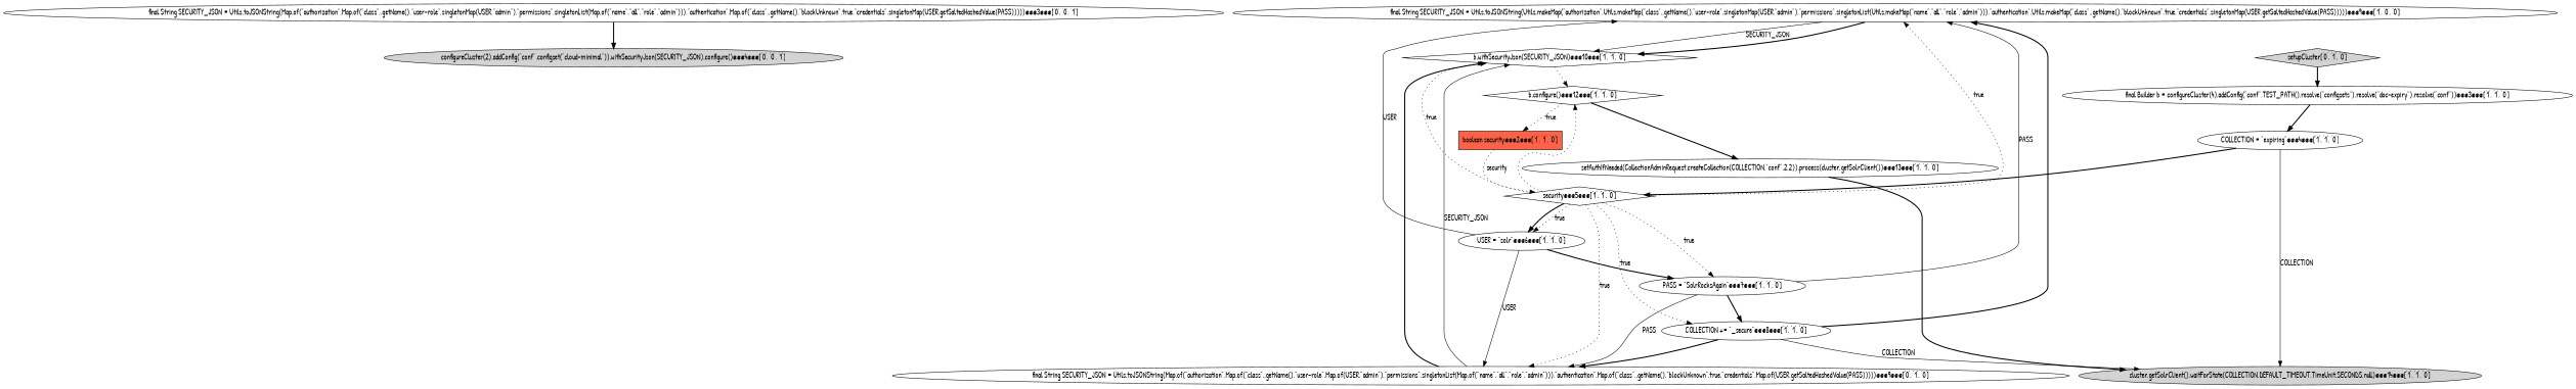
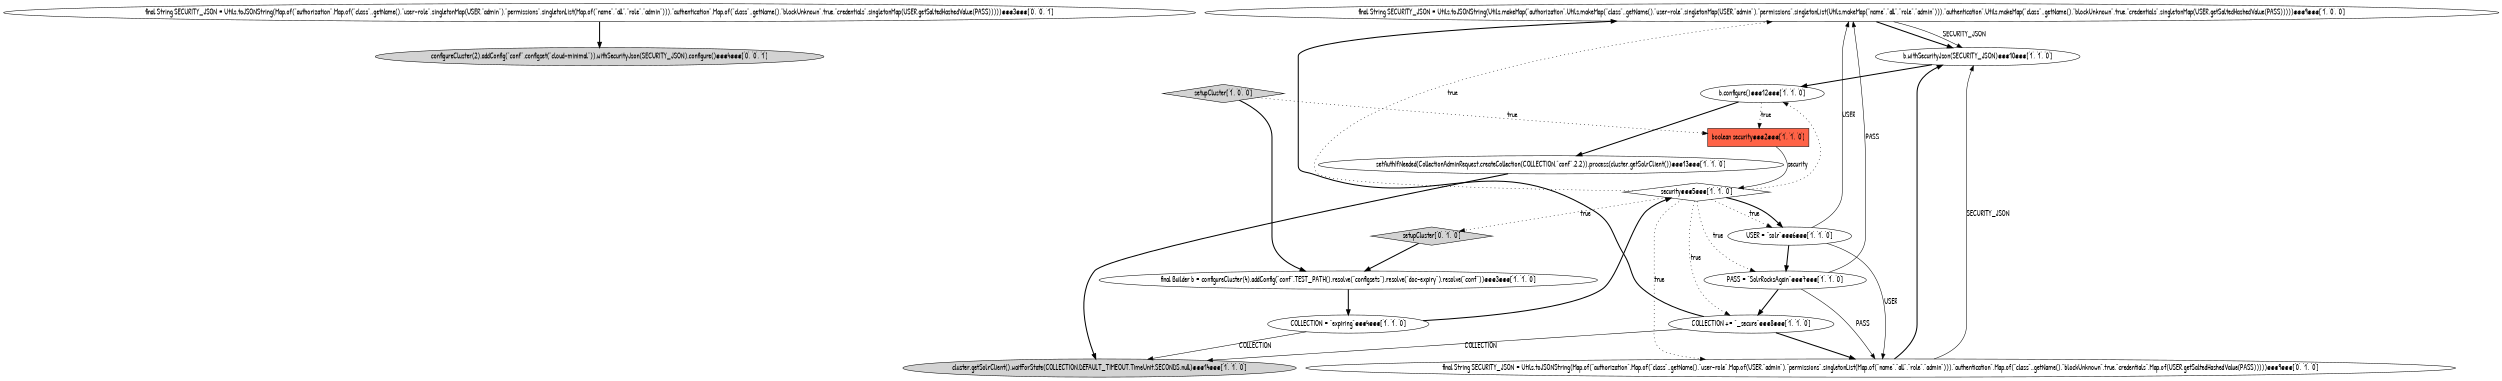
  digraph {
    fontname="Patrick Hand"
    node [fillcolor=white fontname="Patrick Hand" shape=ellipse style=filled]
    edge [fontname="Patrick Hand" style=bold]
    n1 [fillcolor=lightgray label="configureCluster(2).addConfig(\"conf\",configset(\"cloud-minimal\")).withSecurityJson(SECURITY_JSON).configure()@@@4@@@['0', '0', '1']"]
    n2 [label="final String SECURITY_JSON = Utils.toJSONString(Utils.makeMap(\"authorization\",Utils.makeMap(\"class\",.getName(),\"user-role\",singletonMap(USER,\"admin\"),\"permissions\",singletonList(Utils.makeMap(\"name\",\"all\",\"role\",\"admin\"))),\"authentication\",Utils.makeMap(\"class\",.getName(),\"blockUnknown\",true,\"credentials\",singletonMap(USER,getSaltedHashedValue(PASS)))))@@@9@@@['1', '0', '0']"]
-   n3 [label="b.withSecurityJson(SECURITY_JSON)@@@10@@@['1', '1', '0']" shape=diamond]
-   n4 [label="b.configure()@@@12@@@['1', '1', '0']" shape=diamond]
+   n3 [label="b.withSecurityJson(SECURITY_JSON)@@@10@@@['1', '1', '0']"]
+   n4 [label="b.configure()@@@12@@@['1', '1', '0']"]
+   n5 [fillcolor=lightgray label="setupCluster['1', '0', '0']" shape=diamond]
    n6 [label="final Builder b = configureCluster(4).addConfig(\"conf\",TEST_PATH().resolve(\"configsets\").resolve(\"doc-expiry\").resolve(\"conf\"))@@@3@@@['1', '1', '0']"]
    n7 [fillcolor=tomato label="boolean security@@@2@@@['1', '1', '0']" shape=box]
    n8 [label="COLLECTION = \"expiring\"@@@4@@@['1', '1', '0']"]
    n9 [label="security@@@5@@@['1', '1', '0']" shape=diamond]
    n10 [fillcolor=lightgray label="cluster.getSolrClient().waitForState(COLLECTION,DEFAULT_TIMEOUT,TimeUnit.SECONDS,null)@@@14@@@['1', '1', '0']"]
    n11 [label="final String SECURITY_JSON = Utils.toJSONString(Map.of(\"authorization\",Map.of(\"class\",.getName(),\"user-role\",Map.of(USER,\"admin\"),\"permissions\",singletonList(Map.of(\"name\",\"all\",\"role\",\"admin\"))),\"authentication\",Map.of(\"class\",.getName(),\"blockUnknown\",true,\"credentials\",Map.of(USER,getSaltedHashedValue(PASS)))))@@@9@@@['0', '1', '0']"]
    n12 [label="PASS = \"SolrRocksAgain\"@@@7@@@['1', '1', '0']"]
    n13 [label="COLLECTION += \"_secure\"@@@8@@@['1', '1', '0']"]
    n14 [label="USER = \"solr\"@@@6@@@['1', '1', '0']"]
    n15 [fillcolor=lightgray label="setupCluster['0', '1', '0']" shape=diamond]
    n16 [label="setAuthIfNeeded(CollectionAdminRequest.createCollection(COLLECTION,\"conf\",2,2)).process(cluster.getSolrClient())@@@13@@@['1', '1', '0']"]
    n17 [label="final String SECURITY_JSON = Utils.toJSONString(Map.of(\"authorization\",Map.of(\"class\",.getName(),\"user-role\",singletonMap(USER,\"admin\"),\"permissions\",singletonList(Map.of(\"name\",\"all\",\"role\",\"admin\"))),\"authentication\",Map.of(\"class\",.getName(),\"blockUnknown\",true,\"credentials\",singletonMap(USER,getSaltedHashedValue(PASS)))))@@@3@@@['0', '0', '1']"]
    n2 -> n3 [label=SECURITY_JSON style=solid]
    n2 -> n3
-   n3 -> n4 [style=dotted]
+   n3 -> n4
    n4 -> n7 [label=true style=dotted]
    n4 -> n16
+   n5 -> n6
+   n5 -> n7 [label=true style=dotted]
    n6 -> n8
-   n7 -> n9 [label=security style=dotted]
+   n7 -> n9 [label=security style=solid]
    n8 -> n9
    n8 -> n10 [label=COLLECTION style=solid]
    n9 -> n2 [label=true style=dotted]
-   n9 -> n3 [label=true style=dotted]
+   n9 -> n15 [label=true style=dotted]
    n9 -> n4 [style=dotted]
    n9 -> n11 [label=true style=dotted]
    n9 -> n12 [label=true style=dotted]
    n9 -> n13 [label=true style=dotted]
    n9 -> n14 [label=true style=dotted]
    n9 -> n14
    n11 -> n3 [label=SECURITY_JSON style=solid]
    n11 -> n3
    n12 -> n2 [label=PASS style=solid]
    n12 -> n11 [label=PASS style=solid]
    n12 -> n13
    n13 -> n2
    n13 -> n10 [label=COLLECTION style=solid]
    n13 -> n11
    n14 -> n2 [label=USER style=solid]
    n14 -> n11 [label=USER style=solid]
    n14 -> n12
    n15 -> n6
    n16 -> n10
    n17 -> n1
  }
